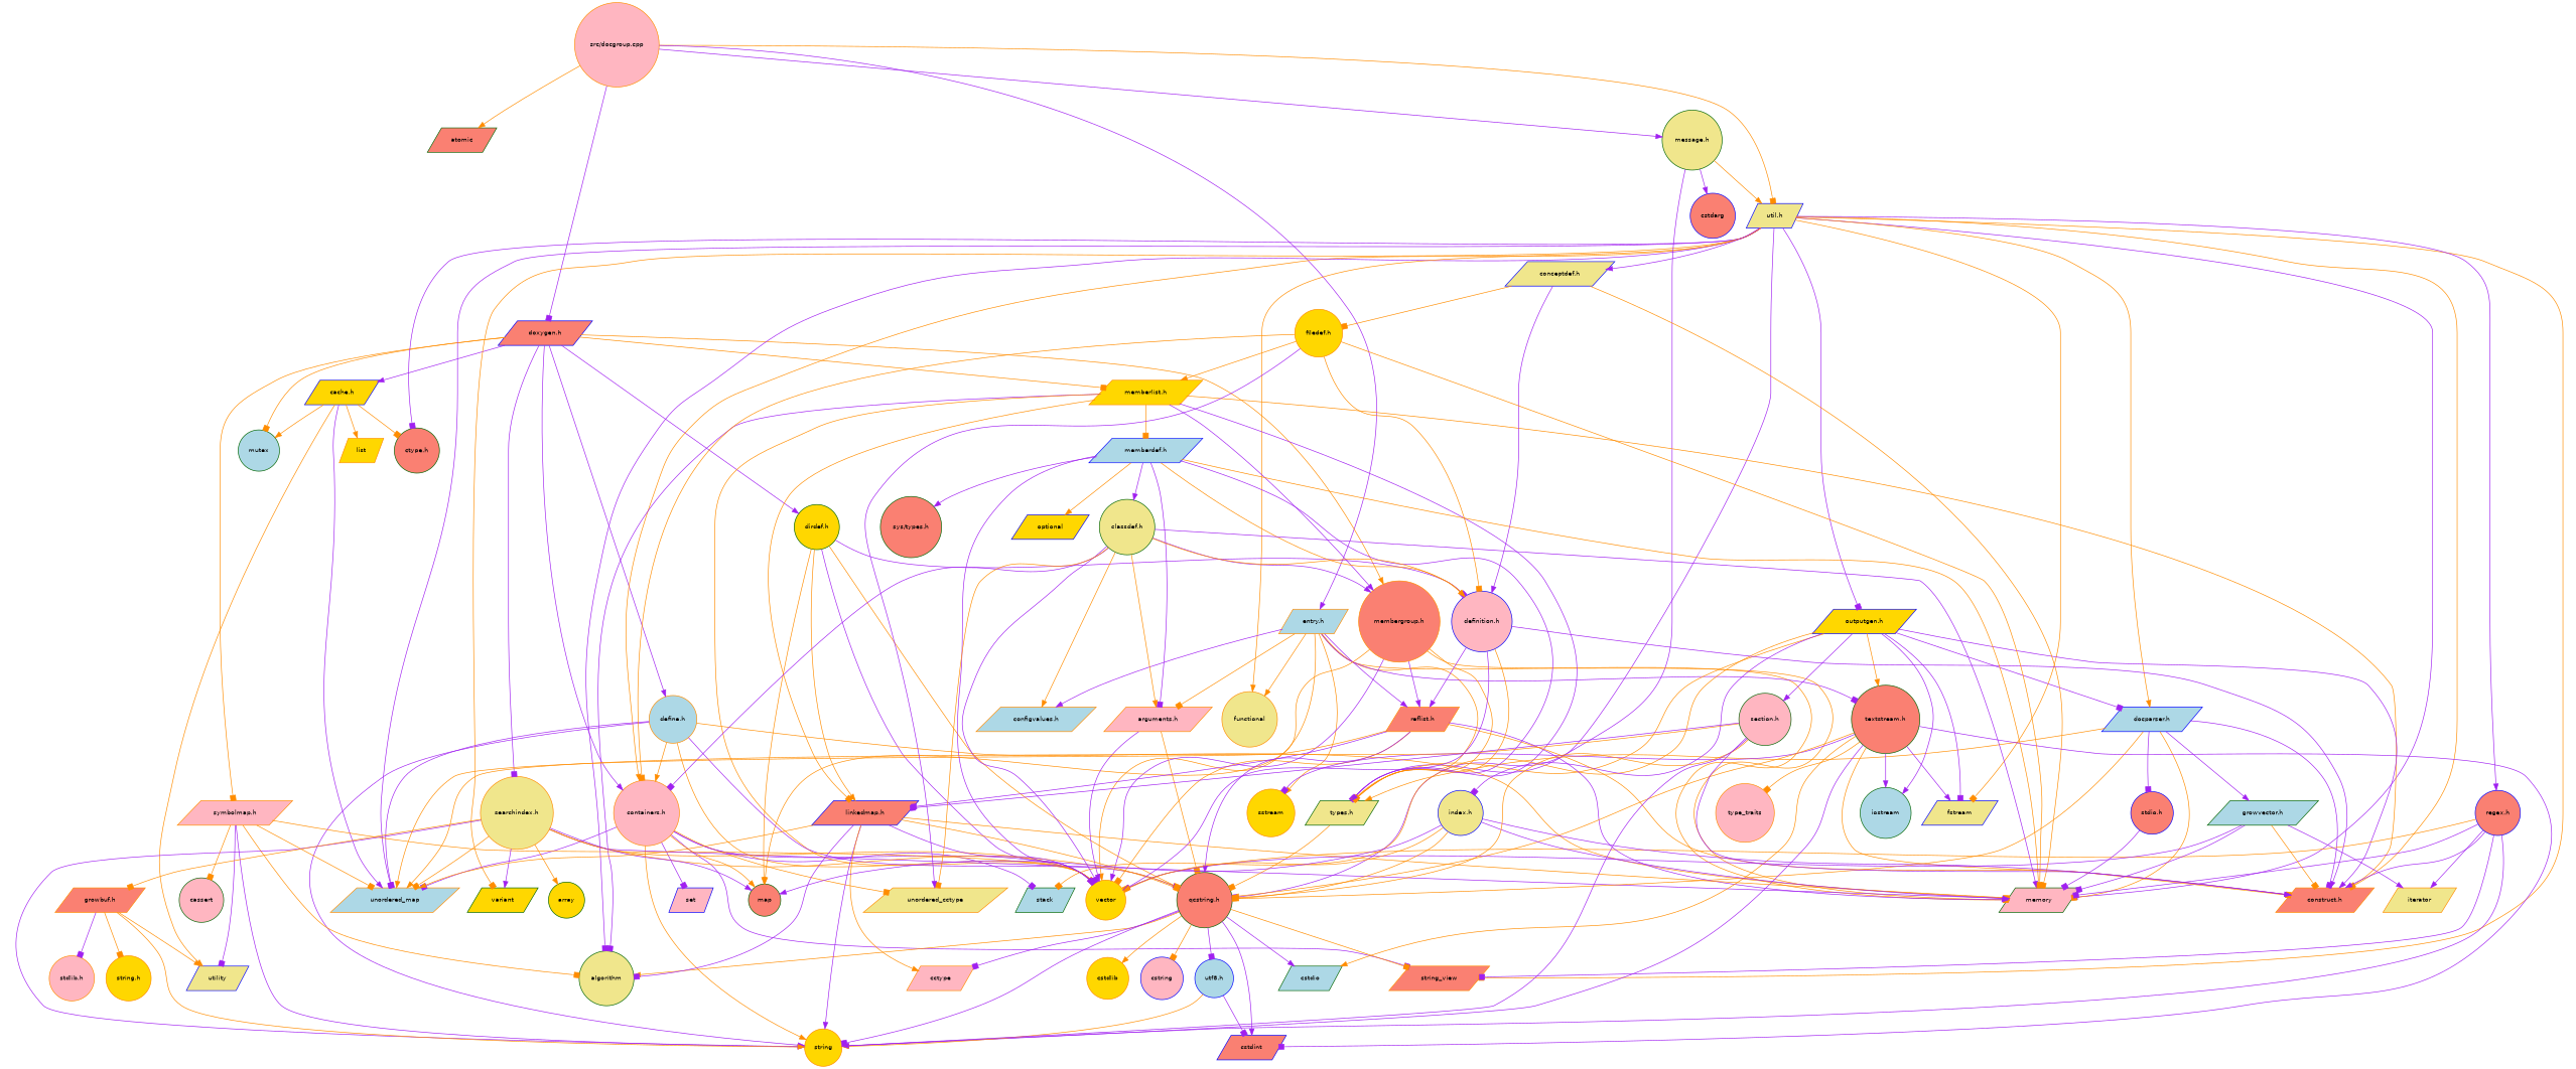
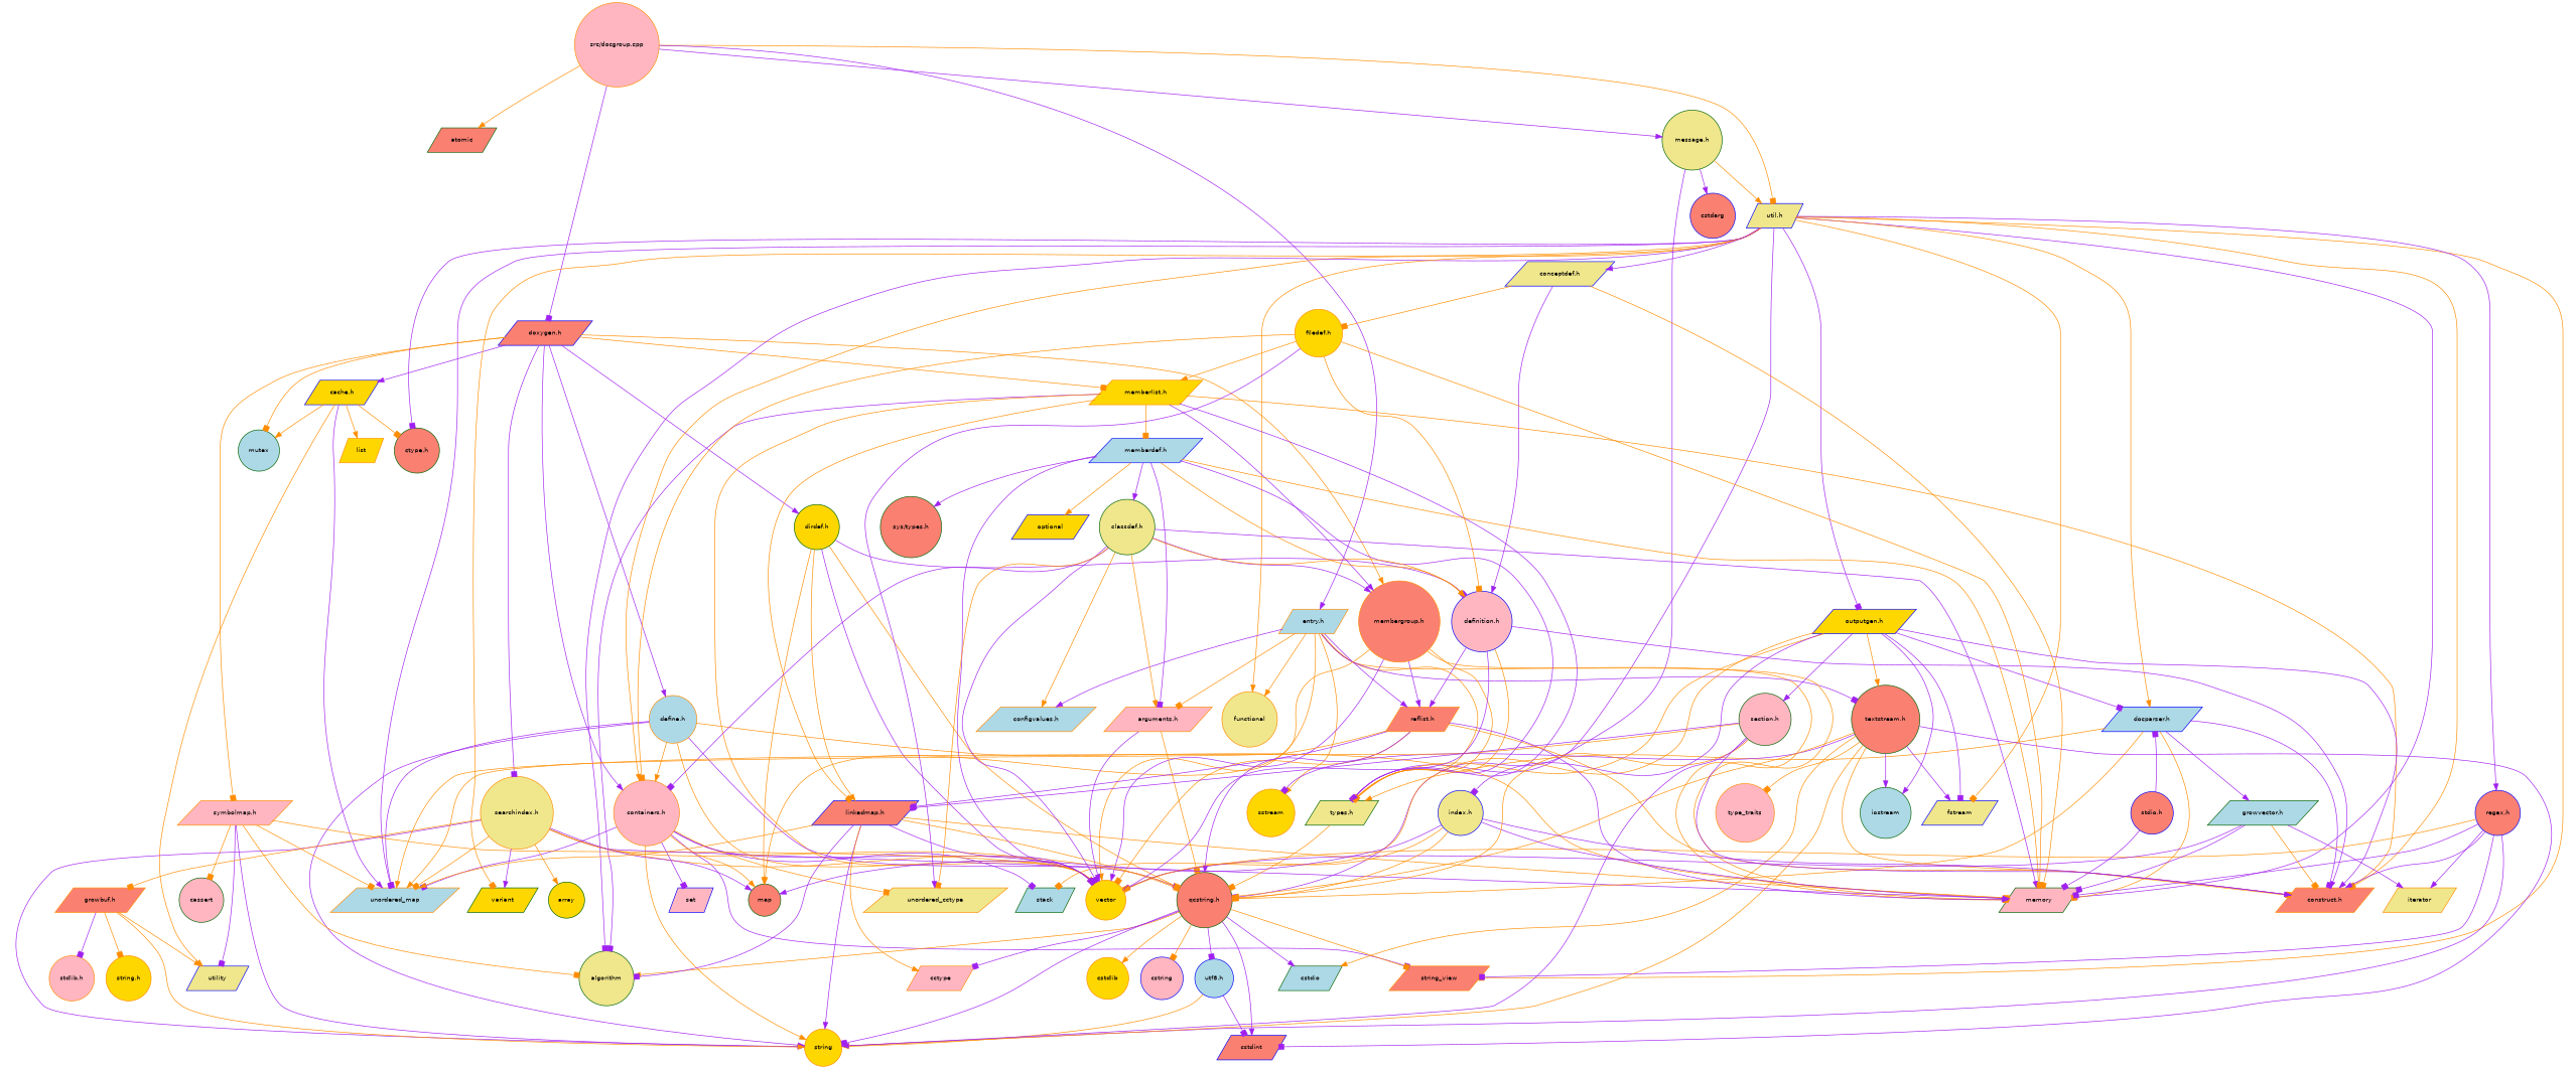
  digraph {
    node [color=darkorange fillcolor=salmon fontname=Helvetica fontsize=10 shape=circle style=filled]
    edge [arrowhead=normal color=purple fontname=Helvetica fontsize=10 labelfontname=Helvetica labelfontsize=10 style=solid]
    n1 [fillcolor=lightpink fontcolor=black height=0.2 label="src/docgroup.cpp" width=0.4]
    n2 [color=darkgreen height=0.2 label=atomic shape=parallelogram width=0.4]
    n3 [color=blue height=0.2 label="doxygen.h" shape=parallelogram width=0.4]
    n4 [color=blue fillcolor=khaki height=0.2 label="util.h" shape=parallelogram width=0.4]
    n5 [fillcolor=lightblue height=0.2 label="entry.h" shape=parallelogram width=0.4]
    n6 [color=darkgreen fillcolor=khaki height=0.2 label="message.h" width=0.4]
    n7 [color=darkgreen fillcolor=lightblue height=0.2 label=mutex width=0.4]
    n8 [fillcolor=lightpink height=0.2 label="containers.h" width=0.4]
    n9 [height=0.2 label="membergroup.h" width=0.4]
    n10 [color=darkgreen fillcolor=gold height=0.2 label="dirdef.h" width=0.4]
    n11 [fillcolor=gold height=0.2 label="memberlist.h" shape=parallelogram width=0.4]
    n12 [fillcolor=lightblue height=0.2 label="define.h" width=0.4]
    n13 [color=blue fillcolor=gold height=0.2 label="cache.h" shape=parallelogram width=0.4]
    n14 [fillcolor=lightpink height=0.2 label="symbolmap.h" shape=parallelogram width=0.4]
    n15 [fillcolor=khaki height=0.2 label="searchindex.h" width=0.4]
    n16 [height=0.2 label=string_view shape=parallelogram width=0.4]
    n17 [fillcolor=lightblue height=0.2 label=unordered_map shape=parallelogram width=0.4]
    n18 [color=darkgreen fillcolor=lightpink height=0.2 label=memory shape=parallelogram width=0.4]
    n19 [color=darkgreen fillcolor=khaki height=0.2 label="types.h" shape=parallelogram width=0.4]
    n20 [color=darkgreen fillcolor=khaki height=0.2 label=algorithm width=0.4]
    n21 [height=0.2 label="construct.h" shape=parallelogram width=0.4]
    n22 [color=darkgreen height=0.2 label="ctype.h" width=0.4]
    n23 [color=darkgreen fillcolor=gold height=0.2 label=variant shape=parallelogram width=0.4]
    n24 [fillcolor=khaki height=0.2 label=functional width=0.4]
    n25 [color=blue fillcolor=khaki height=0.2 label=fstream shape=parallelogram width=0.4]
    n26 [color=blue fillcolor=lightblue height=0.2 label="docparser.h" shape=parallelogram width=0.4]
    n27 [color=blue fillcolor=gold height=0.2 label="outputgen.h" shape=parallelogram width=0.4]
    n28 [color=blue height=0.2 label="regex.h" width=0.4]
    n29 [color=blue fillcolor=khaki height=0.2 label="conceptdef.h" shape=parallelogram width=0.4]
    n30 [fillcolor=gold height=0.2 label=vector width=0.4]
    n31 [height=0.2 label="reflist.h" shape=parallelogram width=0.4]
    n32 [fillcolor=lightpink height=0.2 label="arguments.h" shape=parallelogram width=0.4]
    n33 [fillcolor=lightblue height=0.2 label="configvalues.h" shape=parallelogram width=0.4]
    n34 [color=darkgreen height=0.2 label="textstream.h" width=0.4]
    n35 [fillcolor=gold height=0.2 label=sstream width=0.4]
    n36 [color=darkgreen height=0.2 label="qcstring.h" width=0.4]
    n37 [color=blue height=0.2 label=cstdarg width=0.4]
    n38 [fillcolor=gold height=0.2 label=string width=0.4]
    n39 [color=blue fillcolor=lightpink height=0.2 label=set shape=parallelogram width=0.4]
    n40 [color=darkgreen height=0.2 label=map width=0.4]
    n41 [fillcolor=khaki height=0.2 label=unordered_cctype shape=parallelogram width=0.4]
    n42 [color=darkgreen fillcolor=lightblue height=0.2 label=stack shape=parallelogram width=0.4]
    n43 [color=blue height=0.2 label="linkedmap.h" shape=parallelogram width=0.4]
    n44 [color=blue fillcolor=lightpink height=0.2 label="definition.h" width=0.4]
    n45 [color=blue fillcolor=lightblue height=0.2 label="memberdef.h" shape=parallelogram width=0.4]
    n46 [fillcolor=gold height=0.2 label=list shape=parallelogram width=0.4]
    n47 [color=blue fillcolor=khaki height=0.2 label=utility shape=parallelogram width=0.4]
    n48 [color=darkgreen fillcolor=lightpink height=0.2 label=cassert width=0.4]
    n49 [color=darkgreen fillcolor=gold height=0.2 label=array width=0.4]
    n50 [height=0.2 label="growbuf.h" shape=parallelogram width=0.4]
    n51 [fillcolor=lightpink height=0.2 label=cctype shape=parallelogram width=0.4]
    n52 [color=blue fillcolor=lightpink height=0.2 label=cstring width=0.4]
    n53 [color=darkgreen fillcolor=lightblue height=0.2 label=cstdio shape=parallelogram width=0.4]
    n54 [fillcolor=gold height=0.2 label=cstdlib width=0.4]
    n55 [color=blue height=0.2 label=cstdint shape=parallelogram width=0.4]
    n56 [color=blue fillcolor=lightblue height=0.2 label="utf8.h" width=0.4]
    n57 [color=blue fillcolor=gold height=0.2 label=optional shape=parallelogram width=0.4]
    n58 [color=darkgreen height=0.2 label="sys/types.h" width=0.4]
    n59 [color=darkgreen fillcolor=khaki height=0.2 label="classdef.h" width=0.4]
    n60 [fillcolor=lightpink height=0.2 label="stdlib.h" width=0.4]
    n61 [fillcolor=gold height=0.2 label="string.h" width=0.4]
    n62 [color=blue height=0.2 label="stdio.h" width=0.4]
    n63 [color=darkgreen fillcolor=lightblue height=0.2 label="growvector.h" shape=parallelogram width=0.4]
    n64 [color=darkgreen fillcolor=lightblue height=0.2 label=iostream width=0.4]
    n65 [color=blue fillcolor=khaki height=0.2 label="index.h" width=0.4]
    n66 [color=darkgreen fillcolor=lightpink height=0.2 label="section.h" width=0.4]
    n67 [fillcolor=khaki height=0.2 label=iterator shape=parallelogram width=0.4]
    n68 [fillcolor=gold height=0.2 label="filedef.h" width=0.4]
    n69 [fillcolor=lightpink height=0.2 label=type_traits width=0.4]
    n1 -> n2 [color=darkorange]
    n1 -> n3 [arrowhead=box]
    n1 -> n4 [arrowhead=box color=darkorange]
    n1 -> n5
    n1 -> n6
    n3 -> n7 [arrowhead=box color=darkorange]
    n3 -> n8
    n3 -> n9 [color=darkorange]
    n3 -> n10
    n3 -> n11 [arrowhead=box color=darkorange]
    n3 -> n12
    n3 -> n13
    n3 -> n14 [arrowhead=box color=darkorange]
    n3 -> n15 [arrowhead=box]
    n4 -> n8 [color=darkorange]
    n4 -> n16 [arrowhead=box color=darkorange]
    n4 -> n17 [arrowhead=box]
    n4 -> n18 [arrowhead=box]
    n4 -> n19 [arrowhead=box]
    n4 -> n20 [arrowhead=box]
    n4 -> n21 [arrowhead=box color=darkorange]
    n4 -> n22 [arrowhead=box]
    n4 -> n23 [arrowhead=box color=darkorange]
    n4 -> n24 [color=darkorange]
    n4 -> n25 [arrowhead=box color=darkorange]
    n4 -> n26 [color=darkorange]
    n4 -> n27 [arrowhead=box]
    n4 -> n28
    n4 -> n29
    n5 -> n18 [arrowhead=box color=darkorange]
    n5 -> n19 [arrowhead=box color=darkorange]
    n5 -> n24 [color=darkorange]
    n5 -> n30 [color=darkorange]
    n5 -> n31
    n5 -> n32 [arrowhead=box color=darkorange]
    n5 -> n33
    n5 -> n34 [arrowhead=box]
    n5 -> n35 [color=darkorange]
    n6 -> n4 [color=darkorange]
    n6 -> n36 [arrowhead=box]
    n6 -> n37
    n8 -> n16 [arrowhead=box]
    n8 -> n17 [arrowhead=box]
    n8 -> n30 [arrowhead=box]
    n8 -> n38 [color=darkorange]
    n8 -> n39 [arrowhead=box]
    n8 -> n40 [color=darkorange]
    n8 -> n41 [arrowhead=box color=darkorange]
    n8 -> n42 [arrowhead=box]
    n9 -> n18 [arrowhead=box color=darkorange]
    n9 -> n19 [color=darkorange]
    n9 -> n30
    n9 -> n31
    n9 -> n40 [color=darkorange]
    n10 -> n30
    n10 -> n36 [color=darkorange]
    n10 -> n40 [color=darkorange]
    n10 -> n43 [color=darkorange]
    n10 -> n44 [arrowhead=box]
    n11 -> n9
    n11 -> n19
    n11 -> n20 [arrowhead=box]
    n11 -> n21 [color=darkorange]
    n11 -> n30 [arrowhead=box color=darkorange]
    n11 -> n43 [arrowhead=box color=darkorange]
    n11 -> n45 [arrowhead=box color=darkorange]
    n12 -> n8 [color=darkorange]
    n12 -> n17 [arrowhead=box]
    n12 -> n18 [arrowhead=box color=darkorange]
    n12 -> n30 [arrowhead=box color=darkorange]
    n12 -> n36
    n12 -> n38
    n13 -> n7 [color=darkorange]
    n13 -> n17
    n13 -> n22 [arrowhead=box color=darkorange]
    n13 -> n46 [color=darkorange]
    n13 -> n47 [color=darkorange]
    n14 -> n17 [arrowhead=box color=darkorange]
    n14 -> n20 [arrowhead=box color=darkorange]
    n14 -> n30 [color=darkorange]
    n14 -> n38
    n14 -> n47 [arrowhead=box]
    n14 -> n48 [arrowhead=box color=darkorange]
    n15 -> n17 [arrowhead=box color=darkorange]
    n15 -> n18
    n15 -> n23
    n15 -> n30 [color=darkorange]
    n15 -> n36 [arrowhead=box color=darkorange]
    n15 -> n38
    n15 -> n40
    n15 -> n49 [color=darkorange]
    n15 -> n50 [arrowhead=box color=darkorange]
    n19 -> n36 [arrowhead=box color=darkorange]
    n26 -> n18 [arrowhead=box color=darkorange]
    n26 -> n19 [color=darkorange]
    n26 -> n21 [arrowhead=box]
    n26 -> n36 [color=darkorange]
-   n26 -> n62 [arrowhead=box]
+   n62 -> n26 [arrowhead=box]
    n26 -> n63
    n27 -> n19 [color=darkorange]
    n27 -> n21
    n27 -> n25 [arrowhead=box]
    n27 -> n26 [arrowhead=box]
    n27 -> n34 [color=darkorange]
    n27 -> n42 [arrowhead=box color=darkorange]
    n27 -> n64
    n27 -> n65 [arrowhead=box]
    n27 -> n66
    n28 -> n16 [arrowhead=box]
    n28 -> n18 [arrowhead=box]
    n28 -> n21
    n28 -> n30 [arrowhead=box color=darkorange]
    n28 -> n38
    n28 -> n67
    n29 -> n18 [arrowhead=box color=darkorange]
    n29 -> n44
    n29 -> n68 [arrowhead=box color=darkorange]
    n31 -> n17 [color=darkorange]
    n31 -> n18
    n31 -> n21 [arrowhead=box color=darkorange]
    n31 -> n30 [arrowhead=box color=darkorange]
    n31 -> n36
    n31 -> n43 [arrowhead=box]
    n32 -> n30
    n32 -> n36 [arrowhead=box color=darkorange]
    n34 -> n21 [arrowhead=box color=darkorange]
    n34 -> n25
    n34 -> n35 [arrowhead=box]
    n34 -> n36 [color=darkorange]
-   n34 -> n38
+   n34 -> n38 [color=darkorange]
    n34 -> n53 [color=darkorange]
    n34 -> n55 [arrowhead=box]
    n34 -> n64
    n34 -> n69 [arrowhead=box color=darkorange]
    n36 -> n16 [arrowhead=box color=darkorange]
    n36 -> n20 [color=darkorange]
    n36 -> n38 [arrowhead=box]
    n36 -> n51 [arrowhead=box]
    n36 -> n52 [arrowhead=box color=darkorange]
    n36 -> n53
    n36 -> n54 [color=darkorange]
    n36 -> n55
    n36 -> n56 [arrowhead=box]
    n43 -> n17 [color=darkorange]
    n43 -> n18 [color=darkorange]
    n43 -> n20 [arrowhead=box]
    n43 -> n30 [arrowhead=box]
    n43 -> n36 [arrowhead=box color=darkorange]
    n43 -> n38
    n43 -> n51 [color=darkorange]
    n44 -> n19 [arrowhead=box color=darkorange]
    n44 -> n21
    n44 -> n30
    n44 -> n31
    n45 -> n18 [arrowhead=box color=darkorange]
    n45 -> n19
    n45 -> n30
    n45 -> n32 [arrowhead=box]
    n45 -> n44 [color=darkorange]
    n45 -> n57 [color=darkorange]
    n45 -> n58
    n45 -> n59
    n50 -> n38 [color=darkorange]
    n50 -> n47 [color=darkorange]
    n50 -> n60 [arrowhead=box]
    n50 -> n61 [arrowhead=box color=darkorange]
    n56 -> n38 [color=darkorange]
    n56 -> n55 [arrowhead=box]
    n59 -> n8 [arrowhead=box]
    n59 -> n9
    n59 -> n18
    n59 -> n30 [arrowhead=box]
    n59 -> n32 [color=darkorange]
    n59 -> n33 [color=darkorange]
    n59 -> n41 [arrowhead=box color=darkorange]
    n59 -> n44 [color=darkorange]
    n62 -> n18 [arrowhead=box]
    n63 -> n18 [arrowhead=box]
    n63 -> n21 [arrowhead=box color=darkorange]
    n63 -> n30
    n63 -> n67
    n65 -> n18
    n65 -> n21
    n65 -> n30 [color=darkorange]
    n65 -> n36 [arrowhead=box color=darkorange]
    n65 -> n40
    n66 -> n17 [color=darkorange]
    n66 -> n21
    n66 -> n36 [arrowhead=box color=darkorange]
    n66 -> n38
    n66 -> n43 [arrowhead=box]
    n68 -> n8 [arrowhead=box color=darkorange]
    n68 -> n11 [color=darkorange]
    n68 -> n18 [arrowhead=box color=darkorange]
    n68 -> n41
    n68 -> n44 [arrowhead=box color=darkorange]
  }
